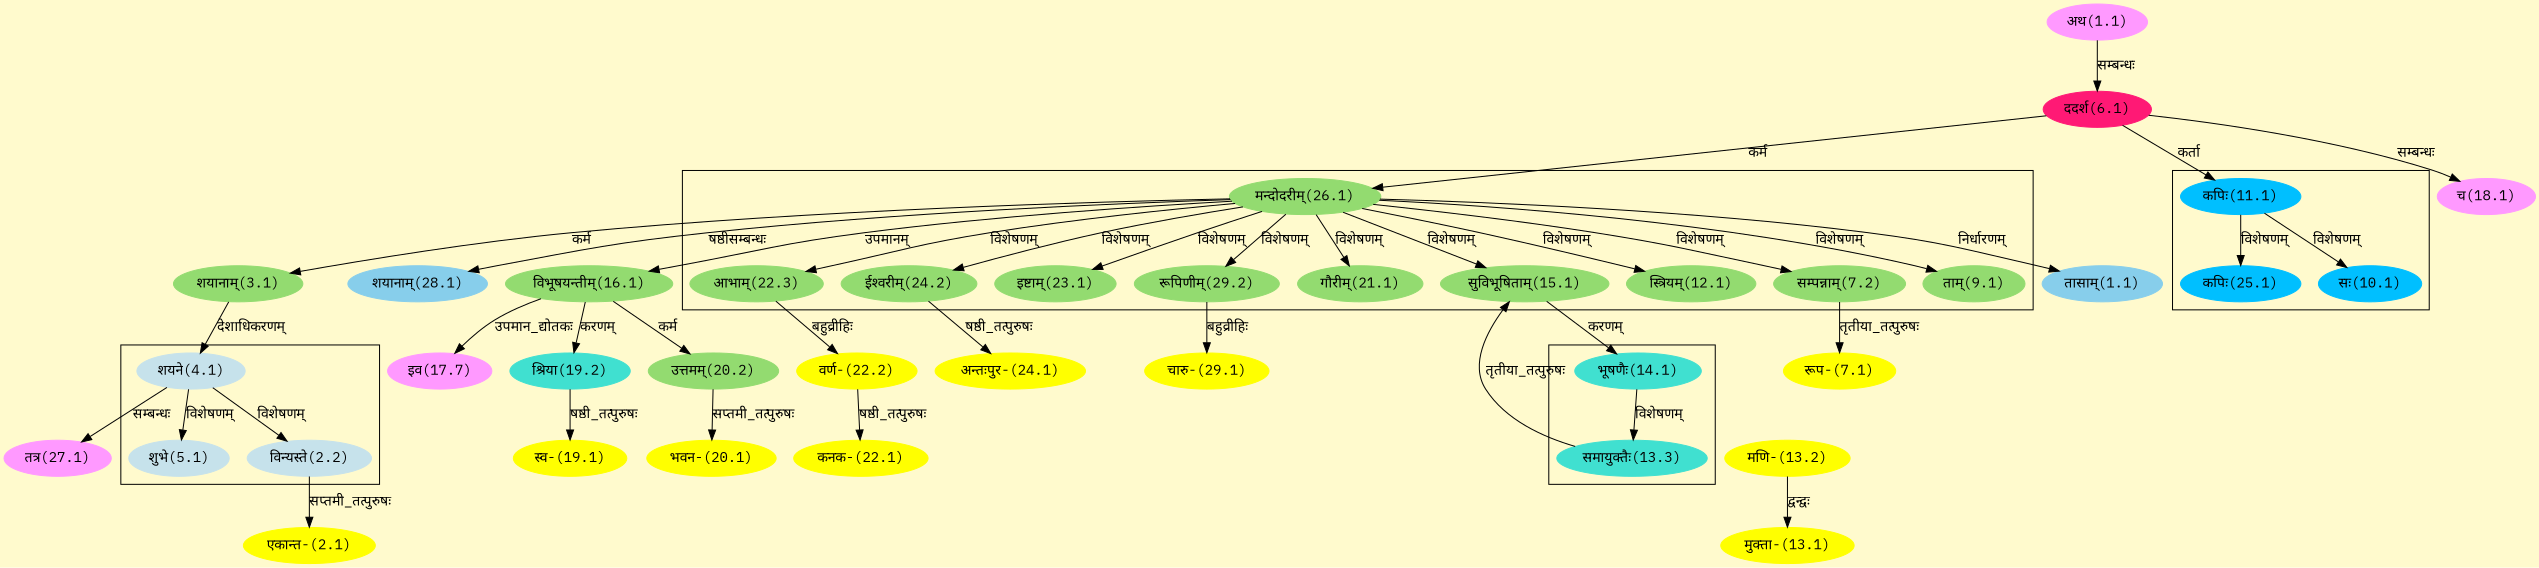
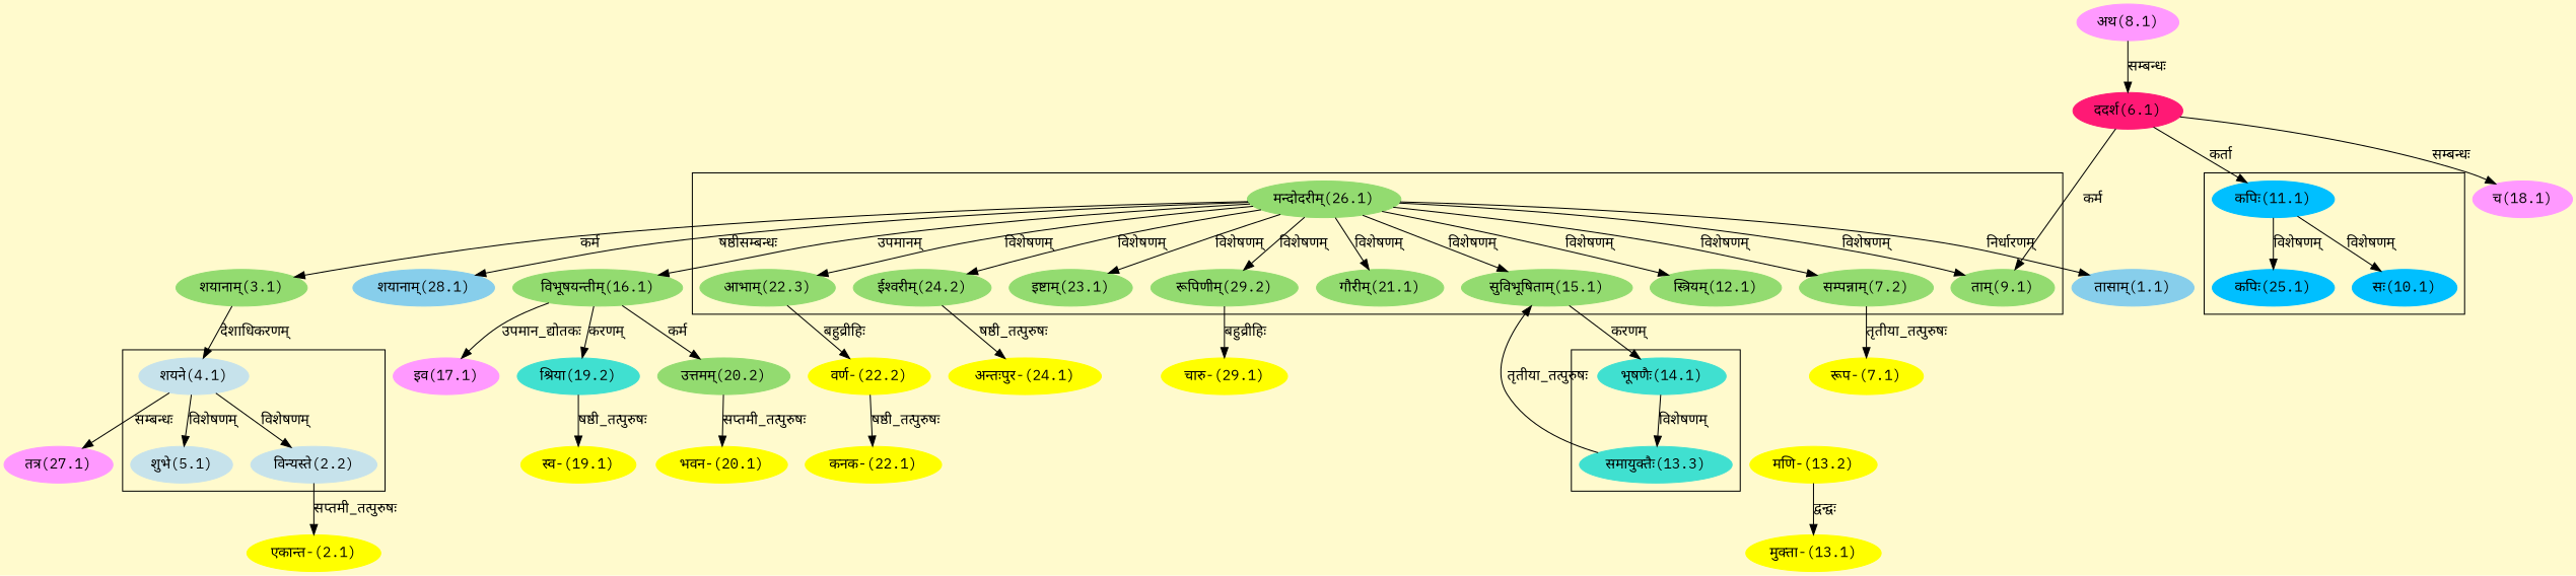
  digraph {
    bgcolor=lemonchiffon1
    compound=true
    fontname="IBM Plex Mono"
    rankdir=BT
    node [color="#93DB70" fontname="IBM Plex Mono" style=filled]
    edge [dir=back fontname="IBM Plex Mono"]
    n1 [color="#C6E2EB" label="विन्यस्ते(2.2)"]
    n2 [color="#C6E2EB" label="शयने(4.1)"]
    n3 [color="#C6E2EB" label="शुभे(5.1)"]
    n4 [label="सम्पन्नाम्(7.2)"]
    n5 [label="मन्दोदरीम्(26.1)"]
    n6 [label="ताम्(9.1)"]
    n7 [label="स्त्रियम्(12.1)"]
    n8 [label="सुविभूषिताम्(15.1)"]
    n9 [label="गौरीम्(21.1)"]
    n10 [label="आभाम्(22.3)"]
    n11 [label="इष्टाम्(23.1)"]
    n12 [label="ईश्वरीम्(24.2)"]
    n13 [label="रूपिणीम्(29.2)"]
    n14 [color="#00BFFF" label="सः(10.1)"]
    n15 [color="#00BFFF" label="कपिः(11.1)"]
    n16 [color="#00BFFF" label="कपिः(25.1)"]
    n17 [color="#40E0D0" label="समायुक्तैः(13.3)"]
    n18 [color="#40E0D0" label="भूषणैः(14.1)"]
    n19 [label="शयानाम्(3.1)"]
    n20 [color="#FF1975" label="ददर्श(6.1)"]
-   n21 [color="#FF99FF" label="अथ(1.1)"]
+   n21 [color="#FF99FF" label="अथ(8.1)"]
    n22 [color="#87CEEB" label="तासाम्(1.1)"]
    n23 [color="#FFFF00" label="एकान्त-(2.1)"]
    n24 [color="#FFFF00" label="रूप-(7.1)"]
    n25 [color="#FFFF00" label="मुक्ता-(13.1)"]
    n26 [color="#FFFF00" label="मणि-(13.2)"]
    n27 [label="विभूषयन्तीम्(16.1)"]
-   n28 [color="#FF99FF" label="इव(17.7)"]
+   n28 [color="#FF99FF" label="इव(17.1)"]
    n29 [color="#FF99FF" label="च(18.1)"]
    n30 [color="#FFFF00" label="स्व-(19.1)"]
    n31 [color="#40E0D0" label="श्रिया(19.2)"]
    n32 [color="#FFFF00" label="भवन-(20.1)"]
    n33 [label="उत्तमम्(20.2)"]
    n34 [color="#FFFF00" label="कनक-(22.1)"]
    n35 [color="#FFFF00" label="वर्ण-(22.2)"]
    n36 [color="#FFFF00" label="अन्तःपुर-(24.1)"]
    n37 [color="#FF99FF" label="तत्र(27.1)"]
    n38 [color="#87CEEB" label="शयानाम्(28.1)"]
    n39 [color="#FFFF00" label="चारु-(29.1)"]
    subgraph cluster_1 {
      n1
      n2
      n3
    }
    subgraph cluster_2 {
      n4
      n5
      n6
      n7
      n8
      n9
      n10
      n11
      n12
      n13
    }
    subgraph cluster_3 {
      n14
      n15
      n16
    }
    subgraph cluster_4 {
      n17
      n18
    }
    n1 -> n2 [label="विशेषणम्"]
    n2 -> n19 [label="देशाधिकरणम्"]
    n3 -> n2 [label="विशेषणम्"]
    n4 -> n5 [label="विशेषणम्"]
-   n5 -> n20 [label="कर्म"]
+   n6 -> n20 [label="कर्म"]
    n6 -> n5 [label="विशेषणम्"]
    n7 -> n5 [label="विशेषणम्"]
    n8 -> n5 [label="विशेषणम्"]
    n8 -> n17 [label="तृतीया_तत्पुरुषः"]
    n9 -> n5 [label="विशेषणम्"]
    n10 -> n5 [label="विशेषणम्"]
    n11 -> n5 [label="विशेषणम्"]
    n12 -> n5 [label="विशेषणम्"]
    n13 -> n5 [label="विशेषणम्"]
    n14 -> n15 [label="विशेषणम्"]
    n15 -> n20 [label="कर्ता"]
    n16 -> n15 [label="विशेषणम्"]
    n17 -> n18 [label="विशेषणम्"]
    n18 -> n8 [label="करणम्"]
    n19 -> n5 [label="कर्म"]
    n20 -> n21 [label="सम्बन्धः"]
    n22 -> n5 [label="निर्धारणम्"]
    n23 -> n1 [label="सप्तमी_तत्पुरुषः"]
    n24 -> n4 [label="तृतीया_तत्पुरुषः"]
    n25 -> n26 [label="द्वन्द्वः"]
    n27 -> n5 [label="उपमानम्"]
    n28 -> n27 [label="उपमान_द्योतकः"]
    n29 -> n20 [label="सम्बन्धः"]
    n30 -> n31 [label="षष्ठी_तत्पुरुषः"]
    n31 -> n27 [label="करणम्"]
    n32 -> n33 [label="सप्तमी_तत्पुरुषः"]
    n33 -> n27 [label="कर्म"]
    n34 -> n35 [label="षष्ठी_तत्पुरुषः"]
    n35 -> n10 [label="बहुव्रीहिः"]
    n36 -> n12 [label="षष्ठी_तत्पुरुषः"]
    n37 -> n2 [label="सम्बन्धः"]
    n38 -> n5 [label="षष्ठीसम्बन्धः"]
    n39 -> n13 [label="बहुव्रीहिः"]
  }
